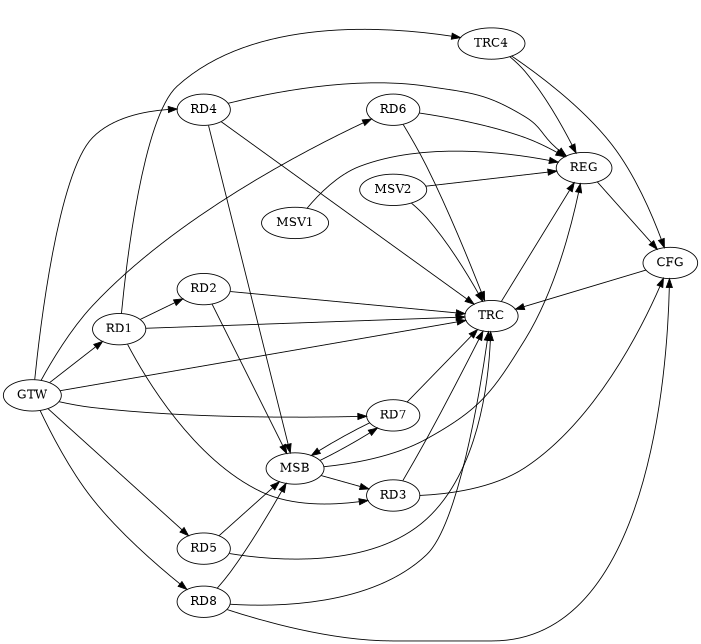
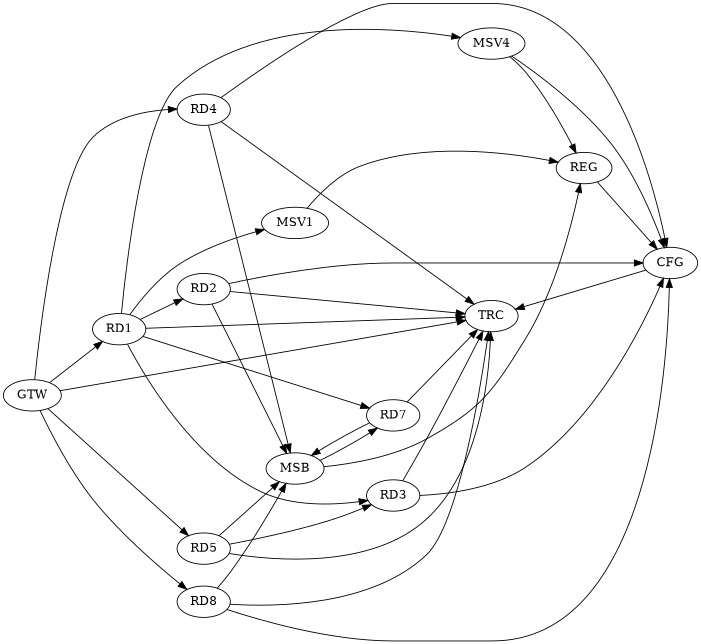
  strict digraph {
    rankdir=LR
    n1 [label=RD1]
    n2 [label=RD2]
    n3 [label=RD3]
    n4 [label=RD7]
    n5 [label=TRC]
    n6 [label=MSV1]
-   n7 [label=TRC4]
+   n7 [label=MSV4]
    n8 [label=MSB]
    n9 [label=CFG]
    n10 [label=REG]
-   n11 [label=MSV2]
    n12 [label=RD4]
    n13 [label=RD5]
-   n14 [label=RD6]
    n15 [label=RD8]
    n16 [label=GTW]
    n1 -> n2
    n1 -> n3
-   n16 -> n4
+   n1 -> n4
    n1 -> n5
+   n1 -> n6
    n1 -> n7
    n2 -> n5
    n2 -> n8
+   n2 -> n9
    n3 -> n5
    n3 -> n9
    n4 -> n5
    n4 -> n8
-   n5 -> n10
    n6 -> n10
    n7 -> n9
    n7 -> n10
-   n8 -> n3
+   n13 -> n3
    n8 -> n4
    n8 -> n10
    n9 -> n5
    n10 -> n9
-   n11 -> n5
-   n11 -> n10
    n12 -> n5
    n12 -> n8
-   n12 -> n10
+   n12 -> n9
    n13 -> n5
    n13 -> n8
-   n14 -> n5
-   n14 -> n10
    n15 -> n5
    n15 -> n8
    n15 -> n9
    n16 -> n1
    n16 -> n5
    n16 -> n12
    n16 -> n13
-   n16 -> n14
    n16 -> n15
  }
